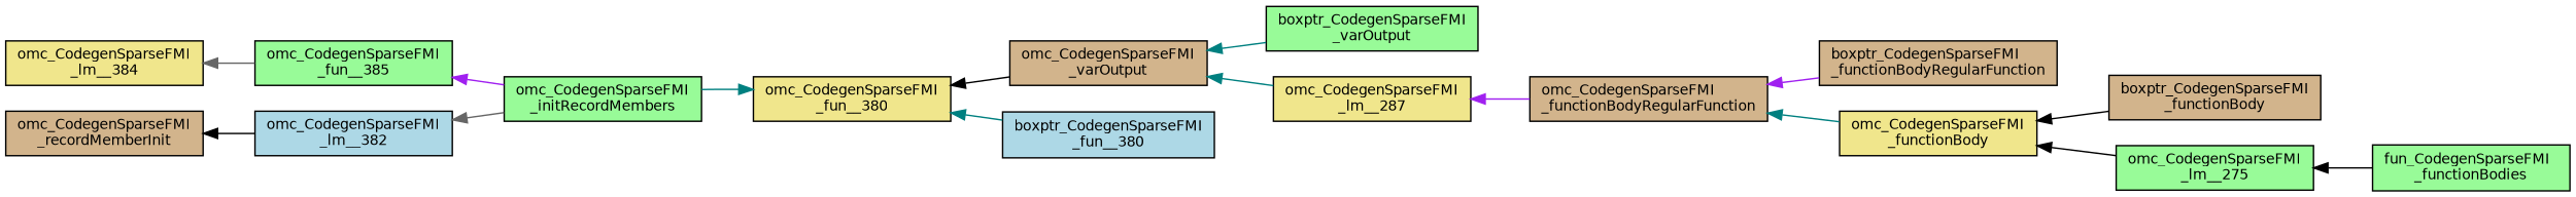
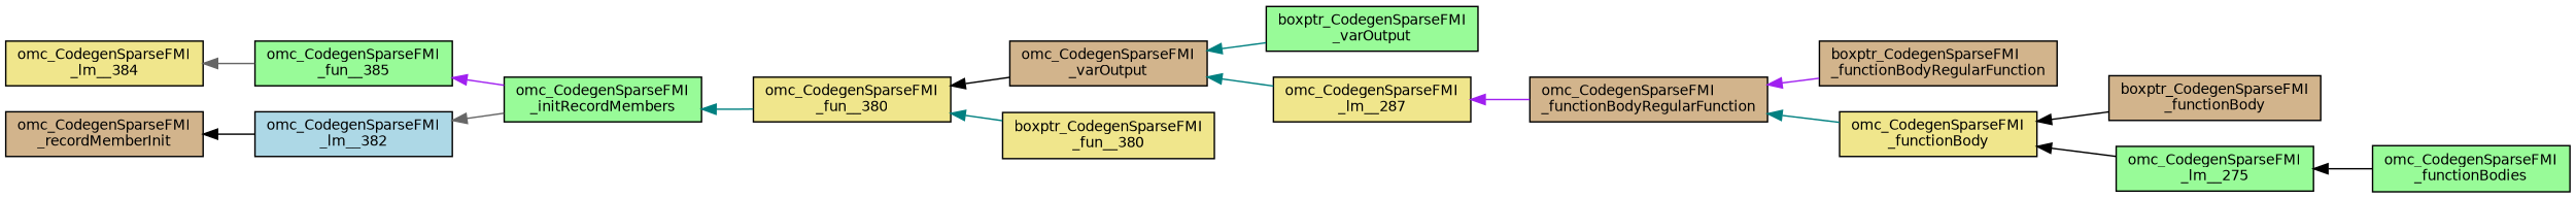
  digraph {
    rankdir=LR
    node [color=black fillcolor=palegreen fontname=Helvetica fontsize=10 shape=record style=filled]
    edge [color=teal dir=back fontname=Helvetica fontsize=10 labelfontname=Helvetica labelfontsize=10 style=solid]
    n1 [fillcolor=khaki fontcolor=black height=0.2 label="omc_CodegenSparseFMI\l_lm__384" width=0.4]
    n2 [height=0.2 label="omc_CodegenSparseFMI\l_fun__385" width=0.4]
    n3 [height=0.2 label="omc_CodegenSparseFMI\l_initRecordMembers" width=0.4]
    n4 [fillcolor=tan height=0.2 label="omc_CodegenSparseFMI\l_recordMemberInit" width=0.4]
    n5 [fillcolor=lightblue height=0.2 label="omc_CodegenSparseFMI\l_lm__382" width=0.4]
    n6 [fillcolor=khaki height=0.2 label="omc_CodegenSparseFMI\l_fun__380" width=0.4]
    n7 [fillcolor=tan height=0.2 label="omc_CodegenSparseFMI\l_varOutput" width=0.4]
-   n8 [fillcolor=lightblue height=0.2 label="boxptr_CodegenSparseFMI\l_fun__380" width=0.4]
+   n8 [fillcolor=khaki height=0.2 label="boxptr_CodegenSparseFMI\l_fun__380" width=0.4]
    n9 [height=0.2 label="boxptr_CodegenSparseFMI\l_varOutput" width=0.4]
    n10 [fillcolor=khaki height=0.2 label="omc_CodegenSparseFMI\l_lm__287" width=0.4]
    n11 [fillcolor=tan height=0.2 label="omc_CodegenSparseFMI\l_functionBodyRegularFunction" width=0.4]
    n12 [fillcolor=tan height=0.2 label="boxptr_CodegenSparseFMI\l_functionBodyRegularFunction" width=0.4]
    n13 [fillcolor=khaki height=0.2 label="omc_CodegenSparseFMI\l_functionBody" width=0.4]
    n14 [fillcolor=tan height=0.2 label="boxptr_CodegenSparseFMI\l_functionBody" width=0.4]
    n15 [height=0.2 label="omc_CodegenSparseFMI\l_lm__275" width=0.4]
-   n16 [height=0.2 label="fun_CodegenSparseFMI\l_functionBodies" width=0.4]
+   n16 [height=0.2 label="omc_CodegenSparseFMI\l_functionBodies" width=0.4]
    n1 -> n2 [color=gray40]
    n2 -> n3 [color=purple]
-   n6 -> n3
+   n3 -> n6
    n4 -> n5 [color=black]
    n5 -> n3 [color=gray40]
    n6 -> n7 [color=black]
    n6 -> n8
    n7 -> n9
    n7 -> n10
    n10 -> n11 [color=purple]
    n11 -> n12 [color=purple]
    n11 -> n13
    n13 -> n14 [color=black]
    n13 -> n15 [color=black]
    n15 -> n16 [color=black]
  }
